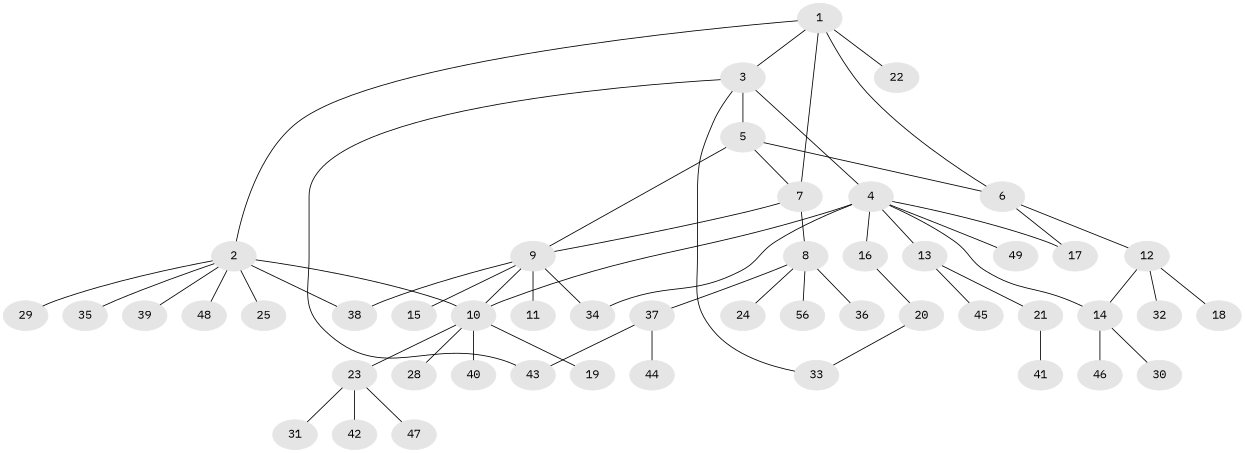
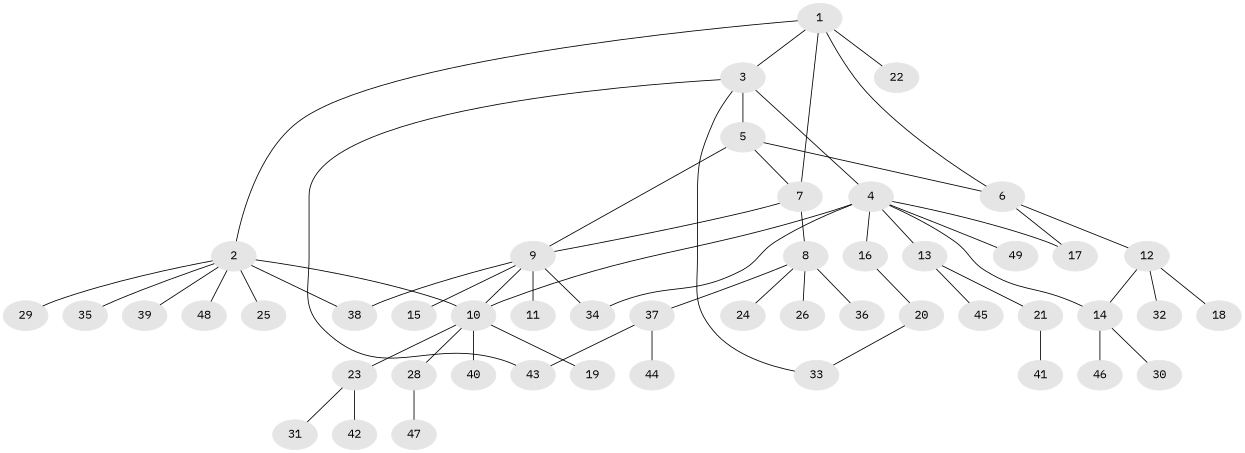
  graph {
    fontname="IBM Plex Mono"
    node [color=gray90 fontname="IBM Plex Mono" style=filled]
    edge [fontname="IBM Plex Mono"]
    1
    2
    3
    6
    7
    22
    10
    25
    29
    35
    38
    39
    48
    4
    5
    43
    33
    17
    12
    8
    9
    19
    23
    28
    40
    13
    14
    16
    34
    49
    24
-   26 [label=56]
+   26
    36
    37
    21
    45
    30
    46
    20
    11
    15
    18
    32
    44
    31
    42
    47
    41
    1 -- 2
    1 -- 3
    1 -- 6
    1 -- 7
    1 -- 22
    2 -- 10
    2 -- 25
    2 -- 29
    2 -- 35
    2 -- 38
    2 -- 39
    2 -- 48
    3 -- 4
    3 -- 5
    3 -- 43
    3 -- 33
    6 -- 17
    6 -- 12
    7 -- 8
    7 -- 9
    10 -- 19
    10 -- 23
    10 -- 28
    10 -- 40
    4 -- 10
    4 -- 17
    4 -- 13
    4 -- 14
    4 -- 16
    4 -- 34
    4 -- 49
    5 -- 6
    5 -- 7
    5 -- 9
    12 -- 14
    12 -- 18
    12 -- 32
    8 -- 24
    8 -- 26
    8 -- 36
    8 -- 37
    9 -- 10
    9 -- 38
    9 -- 34
    9 -- 11
    9 -- 15
    23 -- 31
    23 -- 42
-   23 -- 47
+   28 -- 47
    13 -- 21
    13 -- 45
    14 -- 30
    14 -- 46
    16 -- 20
    37 -- 43
    37 -- 44
    21 -- 41
    20 -- 33
  }
